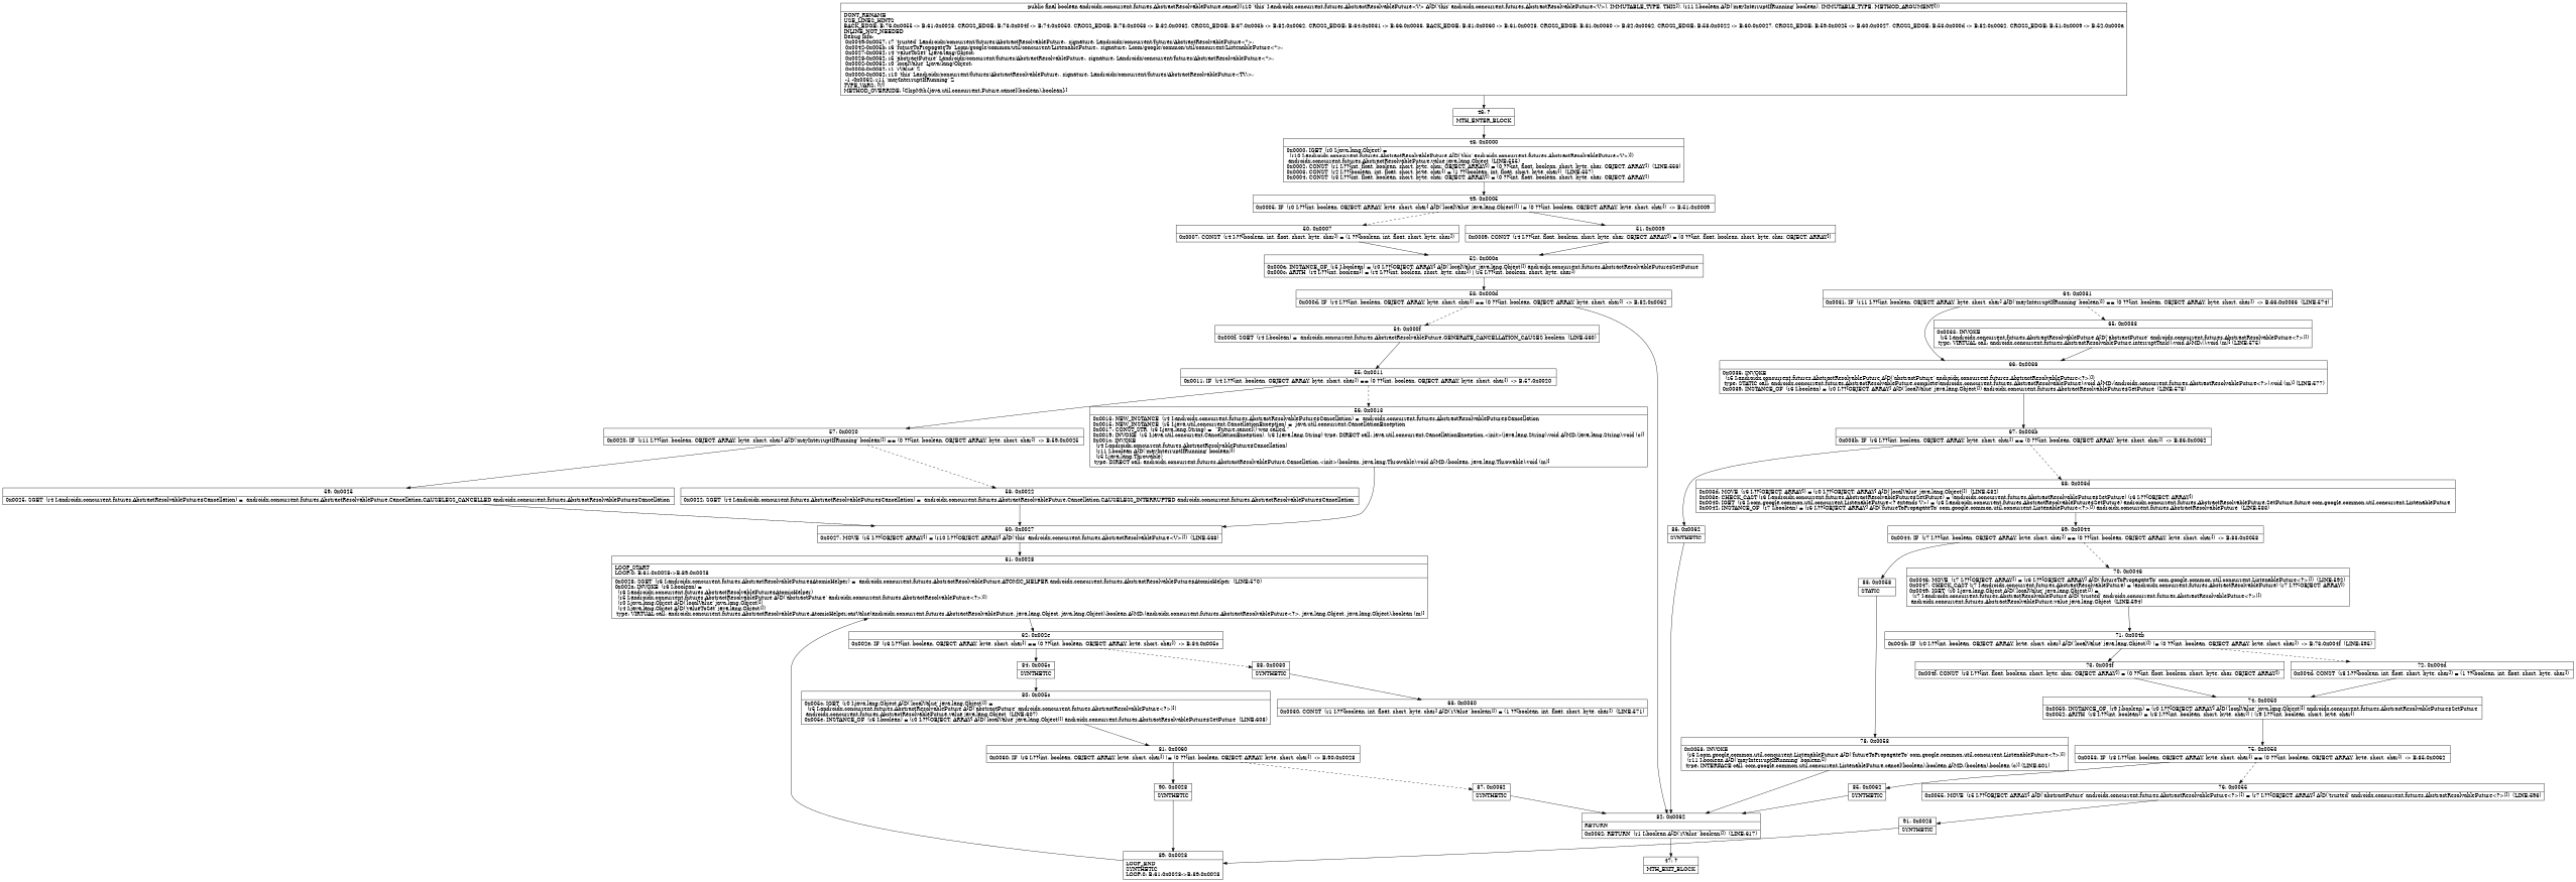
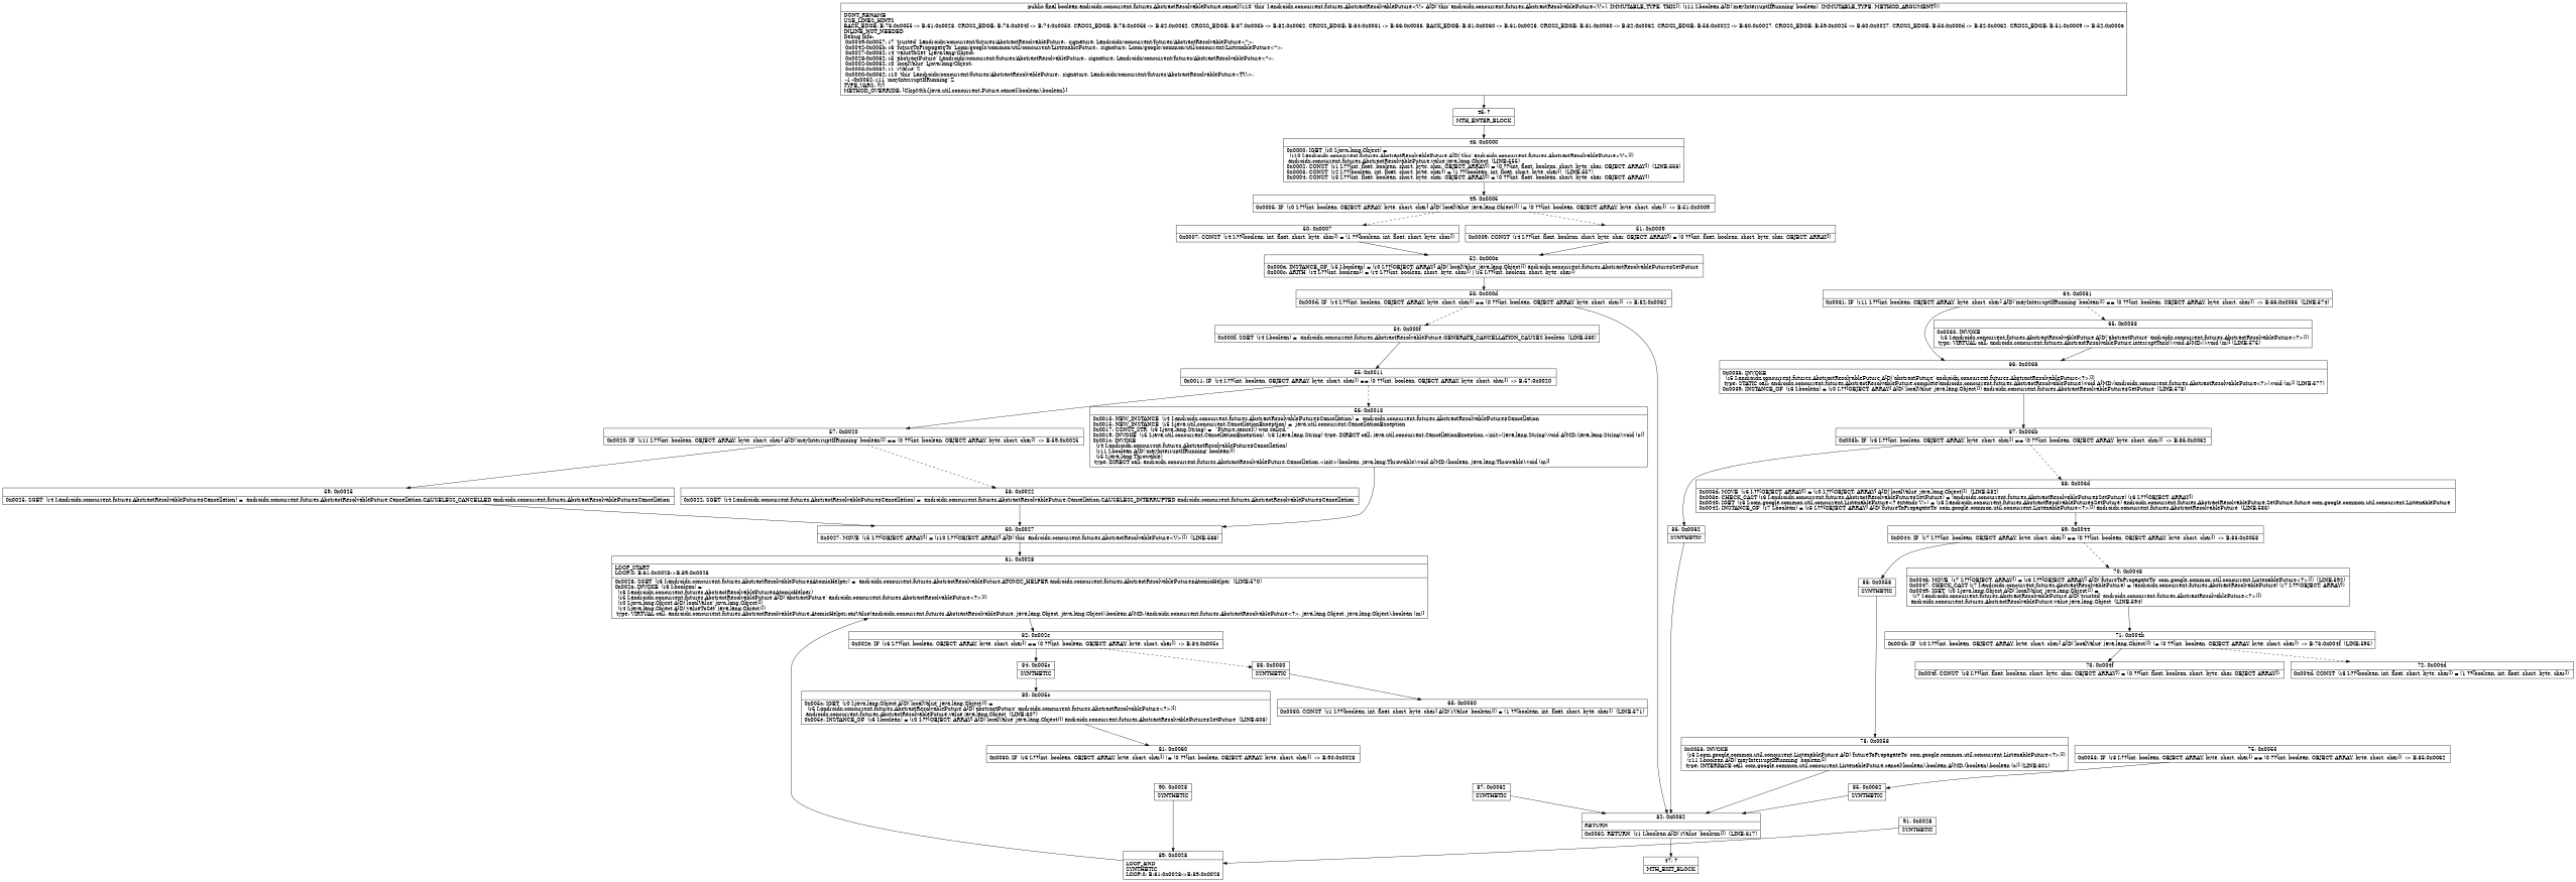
  digraph {
    node [shape=record]
    n1 [label="{46\:\ ?|MTH_ENTER_BLOCK\l}"]
    n2 [label="{48\:\ 0x0000|0x0000: IGET  (r0 I:java.lang.Object) = \l  (r10 I:androidx.concurrent.futures.AbstractResolvableFuture A[D('this' androidx.concurrent.futures.AbstractResolvableFuture\<V\>)])\l androidx.concurrent.futures.AbstractResolvableFuture.value java.lang.Object  (LINE:555)\l0x0002: CONST  (r1 I:??[int, float, boolean, short, byte, char, OBJECT, ARRAY]) = (0 ??[int, float, boolean, short, byte, char, OBJECT, ARRAY])  (LINE:556)\l0x0003: CONST  (r2 I:??[boolean, int, float, short, byte, char]) = (1 ??[boolean, int, float, short, byte, char])  (LINE:557)\l0x0004: CONST  (r3 I:??[int, float, boolean, short, byte, char, OBJECT, ARRAY]) = (0 ??[int, float, boolean, short, byte, char, OBJECT, ARRAY]) \l}"]
    n3 [label="{49\:\ 0x0005|0x0005: IF  (r0 I:??[int, boolean, OBJECT, ARRAY, byte, short, char] A[D('localValue' java.lang.Object)]) != (0 ??[int, boolean, OBJECT, ARRAY, byte, short, char])  \-\> B:51:0x0009 \l}"]
    n4 [label="{50\:\ 0x0007|0x0007: CONST  (r4 I:??[boolean, int, float, short, byte, char]) = (1 ??[boolean, int, float, short, byte, char]) \l}"]
    n5 [label="{51\:\ 0x0009|0x0009: CONST  (r4 I:??[int, float, boolean, short, byte, char, OBJECT, ARRAY]) = (0 ??[int, float, boolean, short, byte, char, OBJECT, ARRAY]) \l}"]
    n6 [label="{52\:\ 0x000a|0x000a: INSTANCE_OF  (r5 I:boolean) = (r0 I:??[OBJECT, ARRAY] A[D('localValue' java.lang.Object)]) androidx.concurrent.futures.AbstractResolvableFuture$SetFuture \l0x000c: ARITH  (r4 I:??[int, boolean]) = (r4 I:??[int, boolean, short, byte, char]) \| (r5 I:??[int, boolean, short, byte, char]) \l}"]
    n7 [label="{53\:\ 0x000d|0x000d: IF  (r4 I:??[int, boolean, OBJECT, ARRAY, byte, short, char]) == (0 ??[int, boolean, OBJECT, ARRAY, byte, short, char])  \-\> B:82:0x0062 \l}"]
    n8 [label="{54\:\ 0x000f|0x000f: SGET  (r4 I:boolean) =  androidx.concurrent.futures.AbstractResolvableFuture.GENERATE_CANCELLATION_CAUSES boolean  (LINE:560)\l}"]
    n9 [label="{82\:\ 0x0062|RETURN\l|0x0062: RETURN  (r1 I:boolean A[D('rValue' boolean)])  (LINE:617)\l}"]
    n10 [label="{55\:\ 0x0011|0x0011: IF  (r4 I:??[int, boolean, OBJECT, ARRAY, byte, short, char]) == (0 ??[int, boolean, OBJECT, ARRAY, byte, short, char])  \-\> B:57:0x0020 \l}"]
    n11 [label="{47\:\ ?|MTH_EXIT_BLOCK\l}"]
    n12 [label="{56\:\ 0x0013|0x0013: NEW_INSTANCE  (r4 I:androidx.concurrent.futures.AbstractResolvableFuture$Cancellation) =  androidx.concurrent.futures.AbstractResolvableFuture$Cancellation \l0x0015: NEW_INSTANCE  (r5 I:java.util.concurrent.CancellationException) =  java.util.concurrent.CancellationException \l0x0017: CONST_STR  (r6 I:java.lang.String) =  \"Future.cancel() was called.\" \l0x0019: INVOKE  (r5 I:java.util.concurrent.CancellationException), (r6 I:java.lang.String) type: DIRECT call: java.util.concurrent.CancellationException.\<init\>(java.lang.String):void A[MD:(java.lang.String):void (c)]\l0x001c: INVOKE  \l  (r4 I:androidx.concurrent.futures.AbstractResolvableFuture$Cancellation)\l  (r11 I:boolean A[D('mayInterruptIfRunning' boolean)])\l  (r5 I:java.lang.Throwable)\l type: DIRECT call: androidx.concurrent.futures.AbstractResolvableFuture.Cancellation.\<init\>(boolean, java.lang.Throwable):void A[MD:(boolean, java.lang.Throwable):void (m)]\l}"]
    n13 [label="{57\:\ 0x0020|0x0020: IF  (r11 I:??[int, boolean, OBJECT, ARRAY, byte, short, char] A[D('mayInterruptIfRunning' boolean)]) == (0 ??[int, boolean, OBJECT, ARRAY, byte, short, char])  \-\> B:59:0x0025 \l}"]
    n14 [label="{60\:\ 0x0027|0x0027: MOVE  (r5 I:??[OBJECT, ARRAY]) = (r10 I:??[OBJECT, ARRAY] A[D('this' androidx.concurrent.futures.AbstractResolvableFuture\<V\>)])  (LINE:568)\l}"]
    n15 [label="{58\:\ 0x0022|0x0022: SGET  (r4 I:androidx.concurrent.futures.AbstractResolvableFuture$Cancellation) =  androidx.concurrent.futures.AbstractResolvableFuture.Cancellation.CAUSELESS_INTERRUPTED androidx.concurrent.futures.AbstractResolvableFuture$Cancellation \l}"]
    n16 [label="{59\:\ 0x0025|0x0025: SGET  (r4 I:androidx.concurrent.futures.AbstractResolvableFuture$Cancellation) =  androidx.concurrent.futures.AbstractResolvableFuture.Cancellation.CAUSELESS_CANCELLED androidx.concurrent.futures.AbstractResolvableFuture$Cancellation \l}"]
    n17 [label="{61\:\ 0x0028|LOOP_START\lLOOP:0: B:61:0x0028\-\>B:89:0x0028\l|0x0028: SGET  (r6 I:androidx.concurrent.futures.AbstractResolvableFuture$AtomicHelper) =  androidx.concurrent.futures.AbstractResolvableFuture.ATOMIC_HELPER androidx.concurrent.futures.AbstractResolvableFuture$AtomicHelper  (LINE:570)\l0x002a: INVOKE  (r6 I:boolean) = \l  (r6 I:androidx.concurrent.futures.AbstractResolvableFuture$AtomicHelper)\l  (r5 I:androidx.concurrent.futures.AbstractResolvableFuture A[D('abstractFuture' androidx.concurrent.futures.AbstractResolvableFuture\<?\>)])\l  (r0 I:java.lang.Object A[D('localValue' java.lang.Object)])\l  (r4 I:java.lang.Object A[D('valueToSet' java.lang.Object)])\l type: VIRTUAL call: androidx.concurrent.futures.AbstractResolvableFuture.AtomicHelper.casValue(androidx.concurrent.futures.AbstractResolvableFuture, java.lang.Object, java.lang.Object):boolean A[MD:(androidx.concurrent.futures.AbstractResolvableFuture\<?\>, java.lang.Object, java.lang.Object):boolean (m)]\l}"]
    n18 [label="{62\:\ 0x002e|0x002e: IF  (r6 I:??[int, boolean, OBJECT, ARRAY, byte, short, char]) == (0 ??[int, boolean, OBJECT, ARRAY, byte, short, char])  \-\> B:84:0x005c \l}"]
    n19 [label="{84\:\ 0x005c|SYNTHETIC\l}"]
    n20 [label="{88\:\ 0x0030|SYNTHETIC\l}"]
    n21 [label="{80\:\ 0x005c|0x005c: IGET  (r0 I:java.lang.Object A[D('localValue' java.lang.Object)]) = \l  (r5 I:androidx.concurrent.futures.AbstractResolvableFuture A[D('abstractFuture' androidx.concurrent.futures.AbstractResolvableFuture\<?\>)])\l androidx.concurrent.futures.AbstractResolvableFuture.value java.lang.Object  (LINE:607)\l0x005e: INSTANCE_OF  (r6 I:boolean) = (r0 I:??[OBJECT, ARRAY] A[D('localValue' java.lang.Object)]) androidx.concurrent.futures.AbstractResolvableFuture$SetFuture  (LINE:608)\l}"]
    n22 [label="{63\:\ 0x0030|0x0030: CONST  (r1 I:??[boolean, int, float, short, byte, char] A[D('rValue' boolean)]) = (1 ??[boolean, int, float, short, byte, char])  (LINE:571)\l}"]
    n23 [label="{81\:\ 0x0060|0x0060: IF  (r6 I:??[int, boolean, OBJECT, ARRAY, byte, short, char]) != (0 ??[int, boolean, OBJECT, ARRAY, byte, short, char])  \-\> B:90:0x0028 \l}"]
    n24 [label="{87\:\ 0x0062|SYNTHETIC\l}"]
    n25 [label="{90\:\ 0x0028|SYNTHETIC\l}"]
    n26 [label="{89\:\ 0x0028|LOOP_END\lSYNTHETIC\lLOOP:0: B:61:0x0028\-\>B:89:0x0028\l}"]
    n27 [label="{64\:\ 0x0031|0x0031: IF  (r11 I:??[int, boolean, OBJECT, ARRAY, byte, short, char] A[D('mayInterruptIfRunning' boolean)]) == (0 ??[int, boolean, OBJECT, ARRAY, byte, short, char])  \-\> B:66:0x0036  (LINE:574)\l}"]
    n28 [label="{65\:\ 0x0033|0x0033: INVOKE  \l  (r5 I:androidx.concurrent.futures.AbstractResolvableFuture A[D('abstractFuture' androidx.concurrent.futures.AbstractResolvableFuture\<?\>)])\l type: VIRTUAL call: androidx.concurrent.futures.AbstractResolvableFuture.interruptTask():void A[MD:():void (m)] (LINE:575)\l}"]
    n29 [label="{66\:\ 0x0036|0x0036: INVOKE  \l  (r5 I:androidx.concurrent.futures.AbstractResolvableFuture A[D('abstractFuture' androidx.concurrent.futures.AbstractResolvableFuture\<?\>)])\l type: STATIC call: androidx.concurrent.futures.AbstractResolvableFuture.complete(androidx.concurrent.futures.AbstractResolvableFuture):void A[MD:(androidx.concurrent.futures.AbstractResolvableFuture\<?\>):void (m)] (LINE:577)\l0x0039: INSTANCE_OF  (r6 I:boolean) = (r0 I:??[OBJECT, ARRAY] A[D('localValue' java.lang.Object)]) androidx.concurrent.futures.AbstractResolvableFuture$SetFuture  (LINE:578)\l}"]
    n30 [label="{67\:\ 0x003b|0x003b: IF  (r6 I:??[int, boolean, OBJECT, ARRAY, byte, short, char]) == (0 ??[int, boolean, OBJECT, ARRAY, byte, short, char])  \-\> B:86:0x0062 \l}"]
    n31 [label="{68\:\ 0x003d|0x003d: MOVE  (r6 I:??[OBJECT, ARRAY]) = (r0 I:??[OBJECT, ARRAY] A[D('localValue' java.lang.Object)])  (LINE:582)\l0x003e: CHECK_CAST (r6 I:androidx.concurrent.futures.AbstractResolvableFuture$SetFuture) = (androidx.concurrent.futures.AbstractResolvableFuture$SetFuture) (r6 I:??[OBJECT, ARRAY]) \l0x0040: IGET  (r6 I:com.google.common.util.concurrent.ListenableFuture\<? extends V\>) = (r6 I:androidx.concurrent.futures.AbstractResolvableFuture$SetFuture) androidx.concurrent.futures.AbstractResolvableFuture.SetFuture.future com.google.common.util.concurrent.ListenableFuture \l0x0042: INSTANCE_OF  (r7 I:boolean) = (r6 I:??[OBJECT, ARRAY] A[D('futureToPropagateTo' com.google.common.util.concurrent.ListenableFuture\<?\>)]) androidx.concurrent.futures.AbstractResolvableFuture  (LINE:583)\l}"]
    n32 [label="{86\:\ 0x0062|SYNTHETIC\l}"]
    n33 [label="{69\:\ 0x0044|0x0044: IF  (r7 I:??[int, boolean, OBJECT, ARRAY, byte, short, char]) == (0 ??[int, boolean, OBJECT, ARRAY, byte, short, char])  \-\> B:83:0x0058 \l}"]
    n34 [label="{70\:\ 0x0046|0x0046: MOVE  (r7 I:??[OBJECT, ARRAY]) = (r6 I:??[OBJECT, ARRAY] A[D('futureToPropagateTo' com.google.common.util.concurrent.ListenableFuture\<?\>)])  (LINE:592)\l0x0047: CHECK_CAST (r7 I:androidx.concurrent.futures.AbstractResolvableFuture) = (androidx.concurrent.futures.AbstractResolvableFuture) (r7 I:??[OBJECT, ARRAY]) \l0x0049: IGET  (r0 I:java.lang.Object A[D('localValue' java.lang.Object)]) = \l  (r7 I:androidx.concurrent.futures.AbstractResolvableFuture A[D('trusted' androidx.concurrent.futures.AbstractResolvableFuture\<?\>)])\l androidx.concurrent.futures.AbstractResolvableFuture.value java.lang.Object  (LINE:594)\l}"]
-   n35 [label="{83\:\ 0x0058|STATIC\l}"]
+   n35 [label="{83\:\ 0x0058|SYNTHETIC\l}"]
    n36 [label="{71\:\ 0x004b|0x004b: IF  (r0 I:??[int, boolean, OBJECT, ARRAY, byte, short, char] A[D('localValue' java.lang.Object)]) != (0 ??[int, boolean, OBJECT, ARRAY, byte, short, char])  \-\> B:73:0x004f  (LINE:595)\l}"]
    n37 [label="{78\:\ 0x0058|0x0058: INVOKE  \l  (r6 I:com.google.common.util.concurrent.ListenableFuture A[D('futureToPropagateTo' com.google.common.util.concurrent.ListenableFuture\<?\>)])\l  (r11 I:boolean A[D('mayInterruptIfRunning' boolean)])\l type: INTERFACE call: com.google.common.util.concurrent.ListenableFuture.cancel(boolean):boolean A[MD:(boolean):boolean (c)] (LINE:601)\l}"]
    n38 [label="{72\:\ 0x004d|0x004d: CONST  (r8 I:??[boolean, int, float, short, byte, char]) = (1 ??[boolean, int, float, short, byte, char]) \l}"]
    n39 [label="{73\:\ 0x004f|0x004f: CONST  (r8 I:??[int, float, boolean, short, byte, char, OBJECT, ARRAY]) = (0 ??[int, float, boolean, short, byte, char, OBJECT, ARRAY]) \l}"]
-   n40 [label="{74\:\ 0x0050|0x0050: INSTANCE_OF  (r9 I:boolean) = (r0 I:??[OBJECT, ARRAY] A[D('localValue' java.lang.Object)]) androidx.concurrent.futures.AbstractResolvableFuture$SetFuture \l0x0052: ARITH  (r8 I:??[int, boolean]) = (r8 I:??[int, boolean, short, byte, char]) \| (r9 I:??[int, boolean, short, byte, char]) \l}"]
    n41 [label="{75\:\ 0x0053|0x0053: IF  (r8 I:??[int, boolean, OBJECT, ARRAY, byte, short, char]) == (0 ??[int, boolean, OBJECT, ARRAY, byte, short, char])  \-\> B:85:0x0062 \l}"]
-   n42 [label="{76\:\ 0x0055|0x0055: MOVE  (r5 I:??[OBJECT, ARRAY] A[D('abstractFuture' androidx.concurrent.futures.AbstractResolvableFuture\<?\>)]) = (r7 I:??[OBJECT, ARRAY] A[D('trusted' androidx.concurrent.futures.AbstractResolvableFuture\<?\>)])  (LINE:596)\l}"]
    n43 [label="{85\:\ 0x0062|SYNTHETIC\l}"]
    n44 [label="{91\:\ 0x0028|SYNTHETIC\l}"]
    n45 [label="{public final boolean androidx.concurrent.futures.AbstractResolvableFuture.cancel((r10 'this' I:androidx.concurrent.futures.AbstractResolvableFuture\<V\> A[D('this' androidx.concurrent.futures.AbstractResolvableFuture\<V\>), IMMUTABLE_TYPE, THIS]), (r11 I:boolean A[D('mayInterruptIfRunning' boolean), IMMUTABLE_TYPE, METHOD_ARGUMENT]))  | DONT_RENAME\lUSE_LINES_HINTS\lBACK_EDGE: B:76:0x0055 \-\> B:61:0x0028, CROSS_EDGE: B:73:0x004f \-\> B:74:0x0050, CROSS_EDGE: B:78:0x0058 \-\> B:82:0x0062, CROSS_EDGE: B:67:0x003b \-\> B:82:0x0062, CROSS_EDGE: B:64:0x0031 \-\> B:66:0x0036, BACK_EDGE: B:81:0x0060 \-\> B:61:0x0028, CROSS_EDGE: B:81:0x0060 \-\> B:82:0x0062, CROSS_EDGE: B:58:0x0022 \-\> B:60:0x0027, CROSS_EDGE: B:59:0x0025 \-\> B:60:0x0027, CROSS_EDGE: B:53:0x000d \-\> B:82:0x0062, CROSS_EDGE: B:51:0x0009 \-\> B:52:0x000a\lINLINE_NOT_NEEDED\lDebug Info:\l  0x0049\-0x0057: r7 'trusted' Landroidx\/concurrent\/futures\/AbstractResolvableFuture;, signature: Landroidx\/concurrent\/futures\/AbstractResolvableFuture\<*\>;\l  0x0042\-0x005b: r6 'futureToPropagateTo' Lcom\/google\/common\/util\/concurrent\/ListenableFuture;, signature: Lcom\/google\/common\/util\/concurrent\/ListenableFuture\<*\>;\l  0x0027\-0x0062: r4 'valueToSet' Ljava\/lang\/Object;\l  0x0028\-0x0062: r5 'abstractFuture' Landroidx\/concurrent\/futures\/AbstractResolvableFuture;, signature: Landroidx\/concurrent\/futures\/AbstractResolvableFuture\<*\>;\l  0x0002\-0x0062: r0 'localValue' Ljava\/lang\/Object;\l  0x0003\-0x0062: r1 'rValue' Z\l  0x0000\-0x0062: r10 'this' Landroidx\/concurrent\/futures\/AbstractResolvableFuture;, signature: Landroidx\/concurrent\/futures\/AbstractResolvableFuture\<TV;\>;\l  \-1 \-0x0062: r11 'mayInterruptIfRunning' Z\lTYPE_VARS: [V]\lMETHOD_OVERRIDE: [ClspMth\{java.util.concurrent.Future.cancel(boolean):boolean\}]\l}"]
    n1 -> n2
    n2 -> n3
    n3 -> n4 [style=dashed]
-   n3 -> n5
+   n3 -> n5 [style=dashed]
    n4 -> n6
    n5 -> n6
    n6 -> n7
    n7 -> n8 [style=dashed]
    n7 -> n9
    n8 -> n10
    n9 -> n11
    n10 -> n12 [style=dashed]
    n10 -> n13
    n12 -> n14
    n13 -> n15 [style=dashed]
    n13 -> n16
    n14 -> n17
    n15 -> n14
    n16 -> n14
    n17 -> n18
    n18 -> n19
    n18 -> n20 [style=dashed]
    n19 -> n21
    n20 -> n22
    n21 -> n23
-   n23 -> n24 [style=dashed]
-   n23 -> n25
    n24 -> n9
    n25 -> n26
    n26 -> n17
    n27 -> n28 [style=dashed]
    n27 -> n29
    n28 -> n29
    n29 -> n30
    n30 -> n31 [style=dashed]
    n30 -> n32
    n31 -> n33
    n32 -> n9
    n33 -> n34 [style=dashed]
    n33 -> n35
    n34 -> n36
    n35 -> n37
    n36 -> n38 [style=dashed]
    n36 -> n39
    n37 -> n9
-   n38 -> n40
-   n39 -> n40
-   n40 -> n41
-   n41 -> n42 [style=dashed]
    n41 -> n43
-   n42 -> n44
    n43 -> n9
    n44 -> n26
    n45 -> n1
  }
